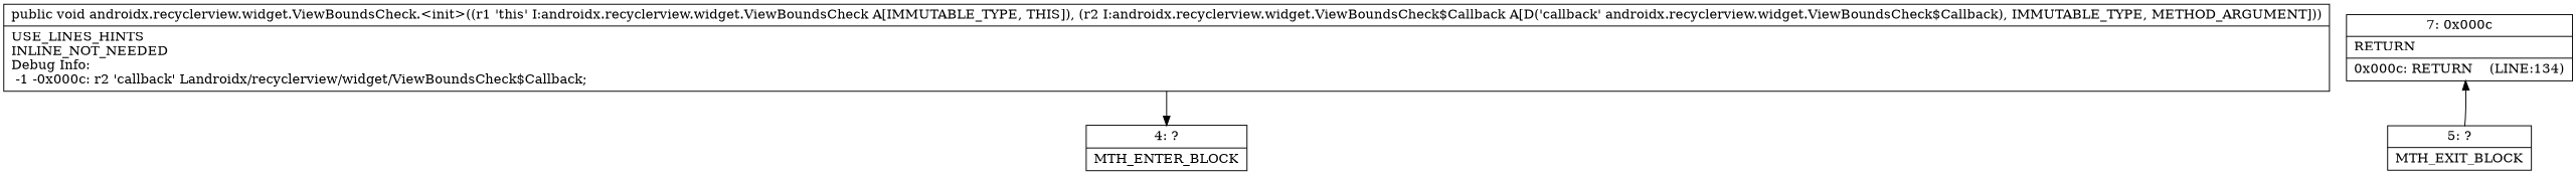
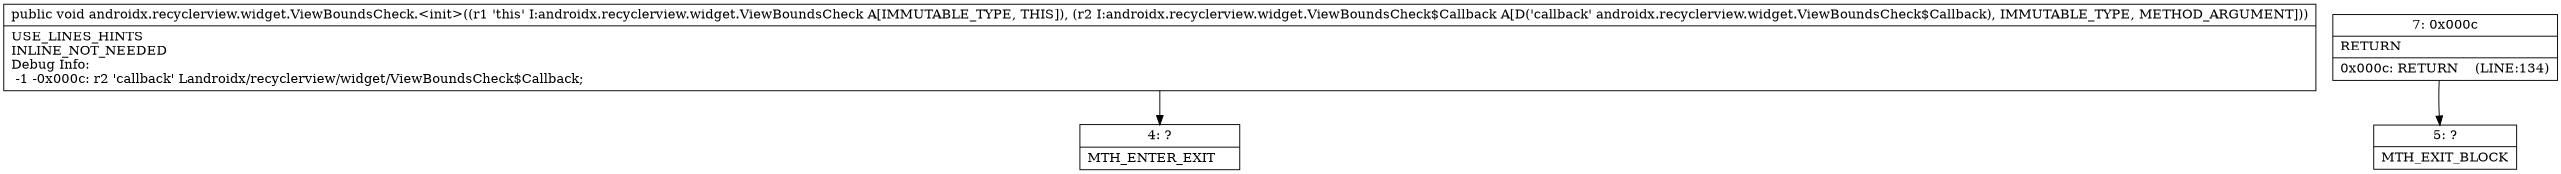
  digraph {
    node [shape=record]
-   n1 [label="{4\:\ ?|MTH_ENTER_BLOCK\l}"]
+   n1 [label="{4\:\ ?|MTH_ENTER_EXIT\l}"]
    n2 [label="{7\:\ 0x000c|RETURN\l|0x000c: RETURN    (LINE:134)\l}"]
    n3 [label="{5\:\ ?|MTH_EXIT_BLOCK\l}"]
    n4 [label="{public void androidx.recyclerview.widget.ViewBoundsCheck.\<init\>((r1 'this' I:androidx.recyclerview.widget.ViewBoundsCheck A[IMMUTABLE_TYPE, THIS]), (r2 I:androidx.recyclerview.widget.ViewBoundsCheck$Callback A[D('callback' androidx.recyclerview.widget.ViewBoundsCheck$Callback), IMMUTABLE_TYPE, METHOD_ARGUMENT]))  | USE_LINES_HINTS\lINLINE_NOT_NEEDED\lDebug Info:\l  \-1 \-0x000c: r2 'callback' Landroidx\/recyclerview\/widget\/ViewBoundsCheck$Callback;\l}"]
-   n3 -> n2
+   n2 -> n3
    n4 -> n1
  }
